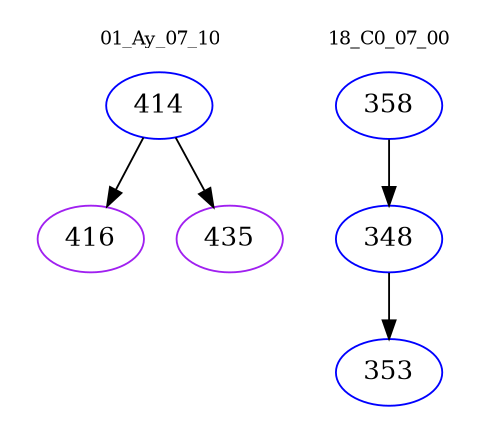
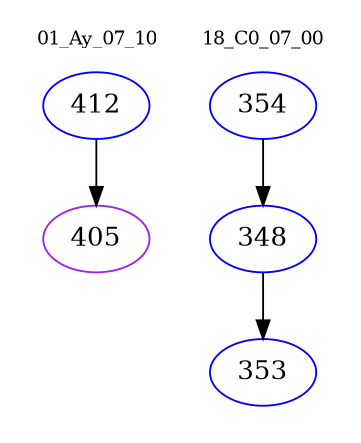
  digraph {
    fontname="DejaVu Serif"
    node [color=blue fontname="DejaVu Serif"]
    edge [color=black fontname="DejaVu Serif"]
-   n1 [label=414]
-   n2 [color=purple label=416]
-   n3 [color=purple label=435]
+   n1 [label=412]
+   n3 [color=purple label=405]
    n4 [label=348]
    n5 [label=353]
-   n6 [label=358]
+   n6 [label=354]
    subgraph cluster_1 {
      color=white
      fontsize=10
      label="01_Ay_07_10"
      n1
-     n2
      n3
    }
    subgraph cluster_2 {
      color=white
      fontsize=10
      label="18_C0_07_00"
      n4
      n5
      n6
    }
-   n1 -> n2
    n1 -> n3
    n4 -> n5
    n6 -> n4
  }
